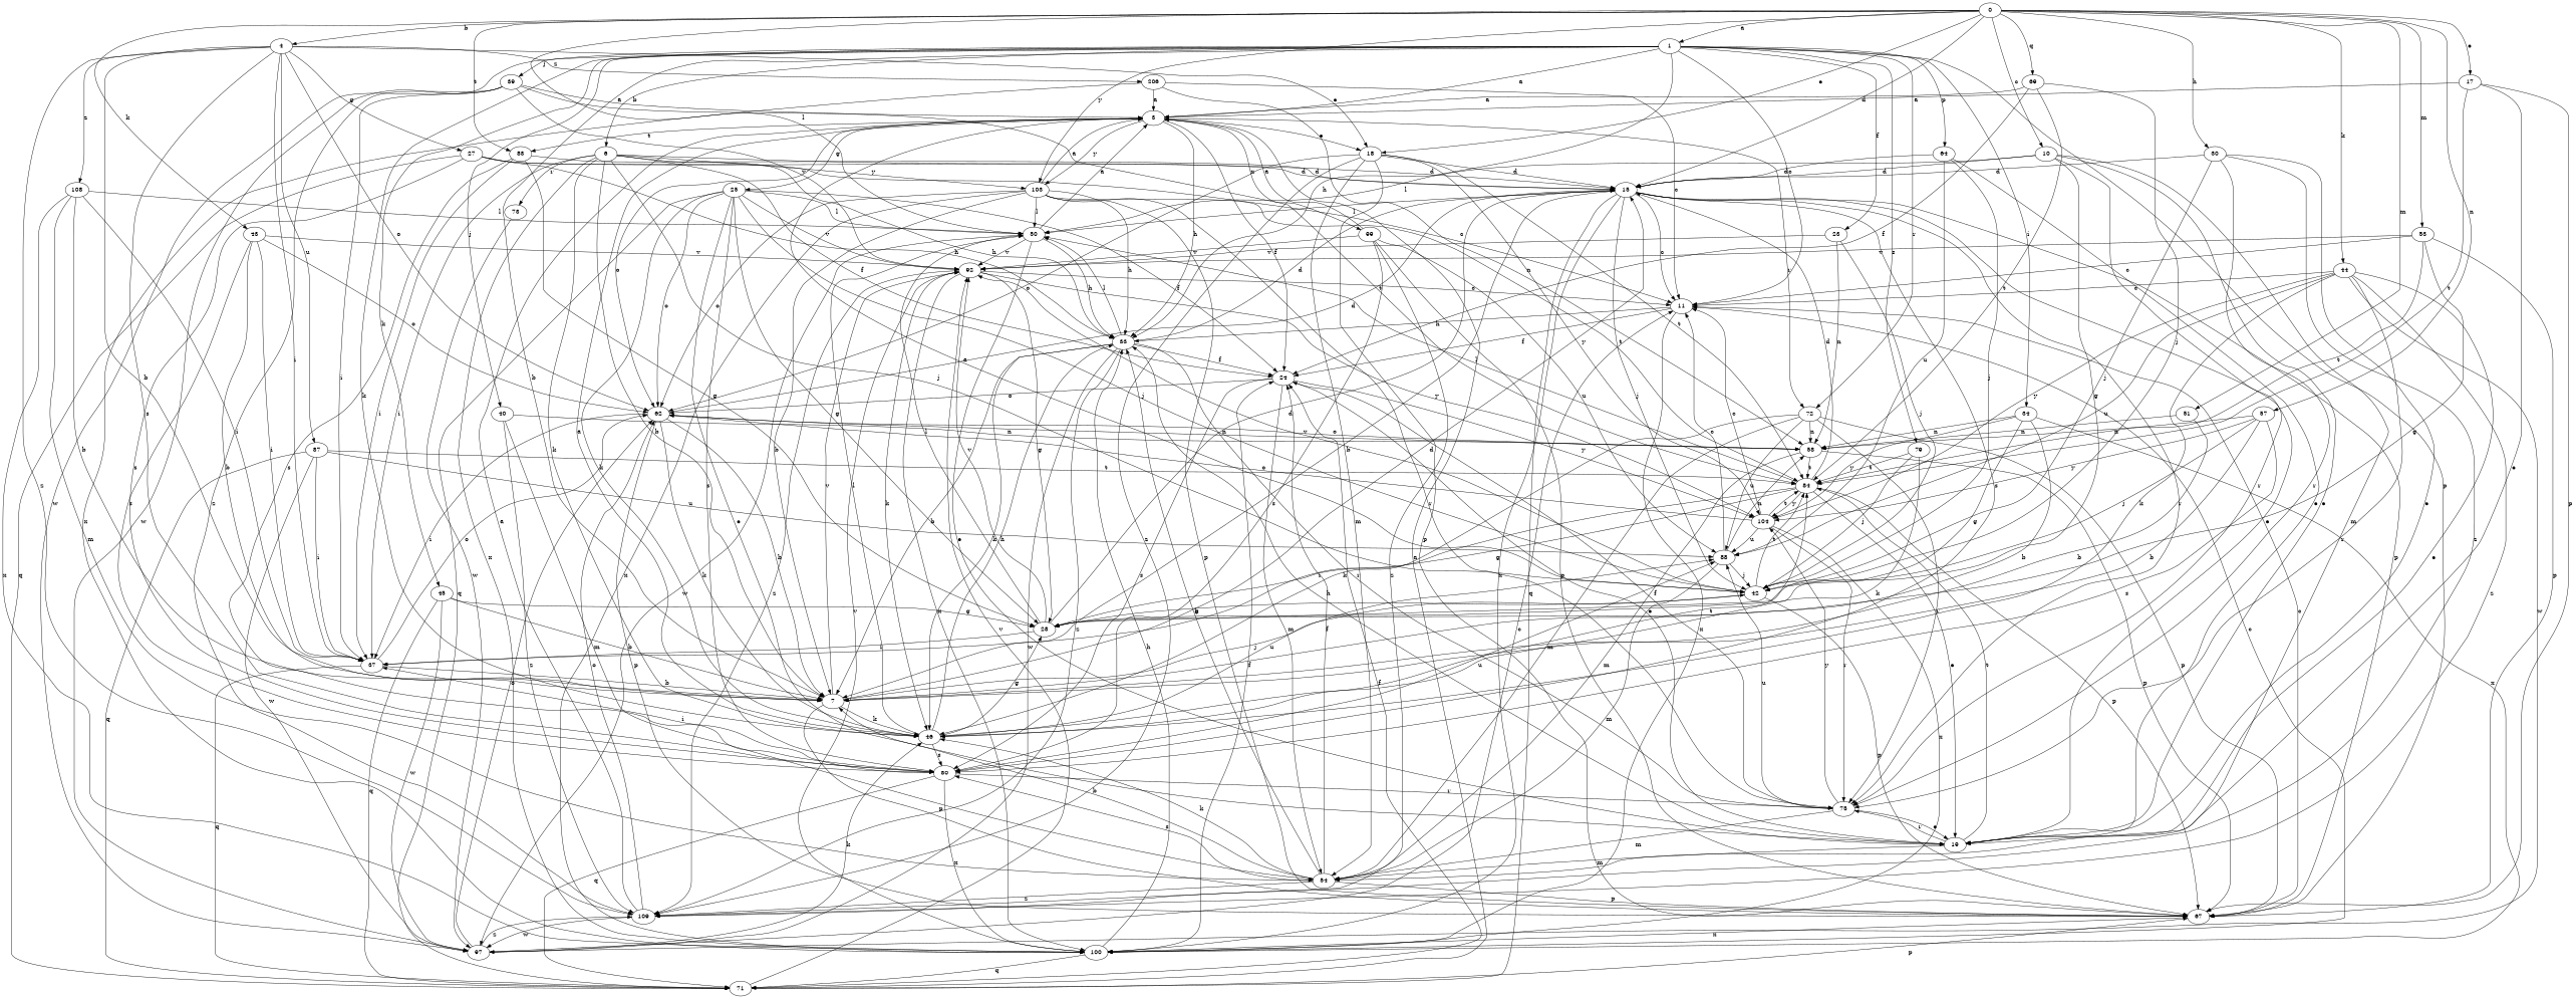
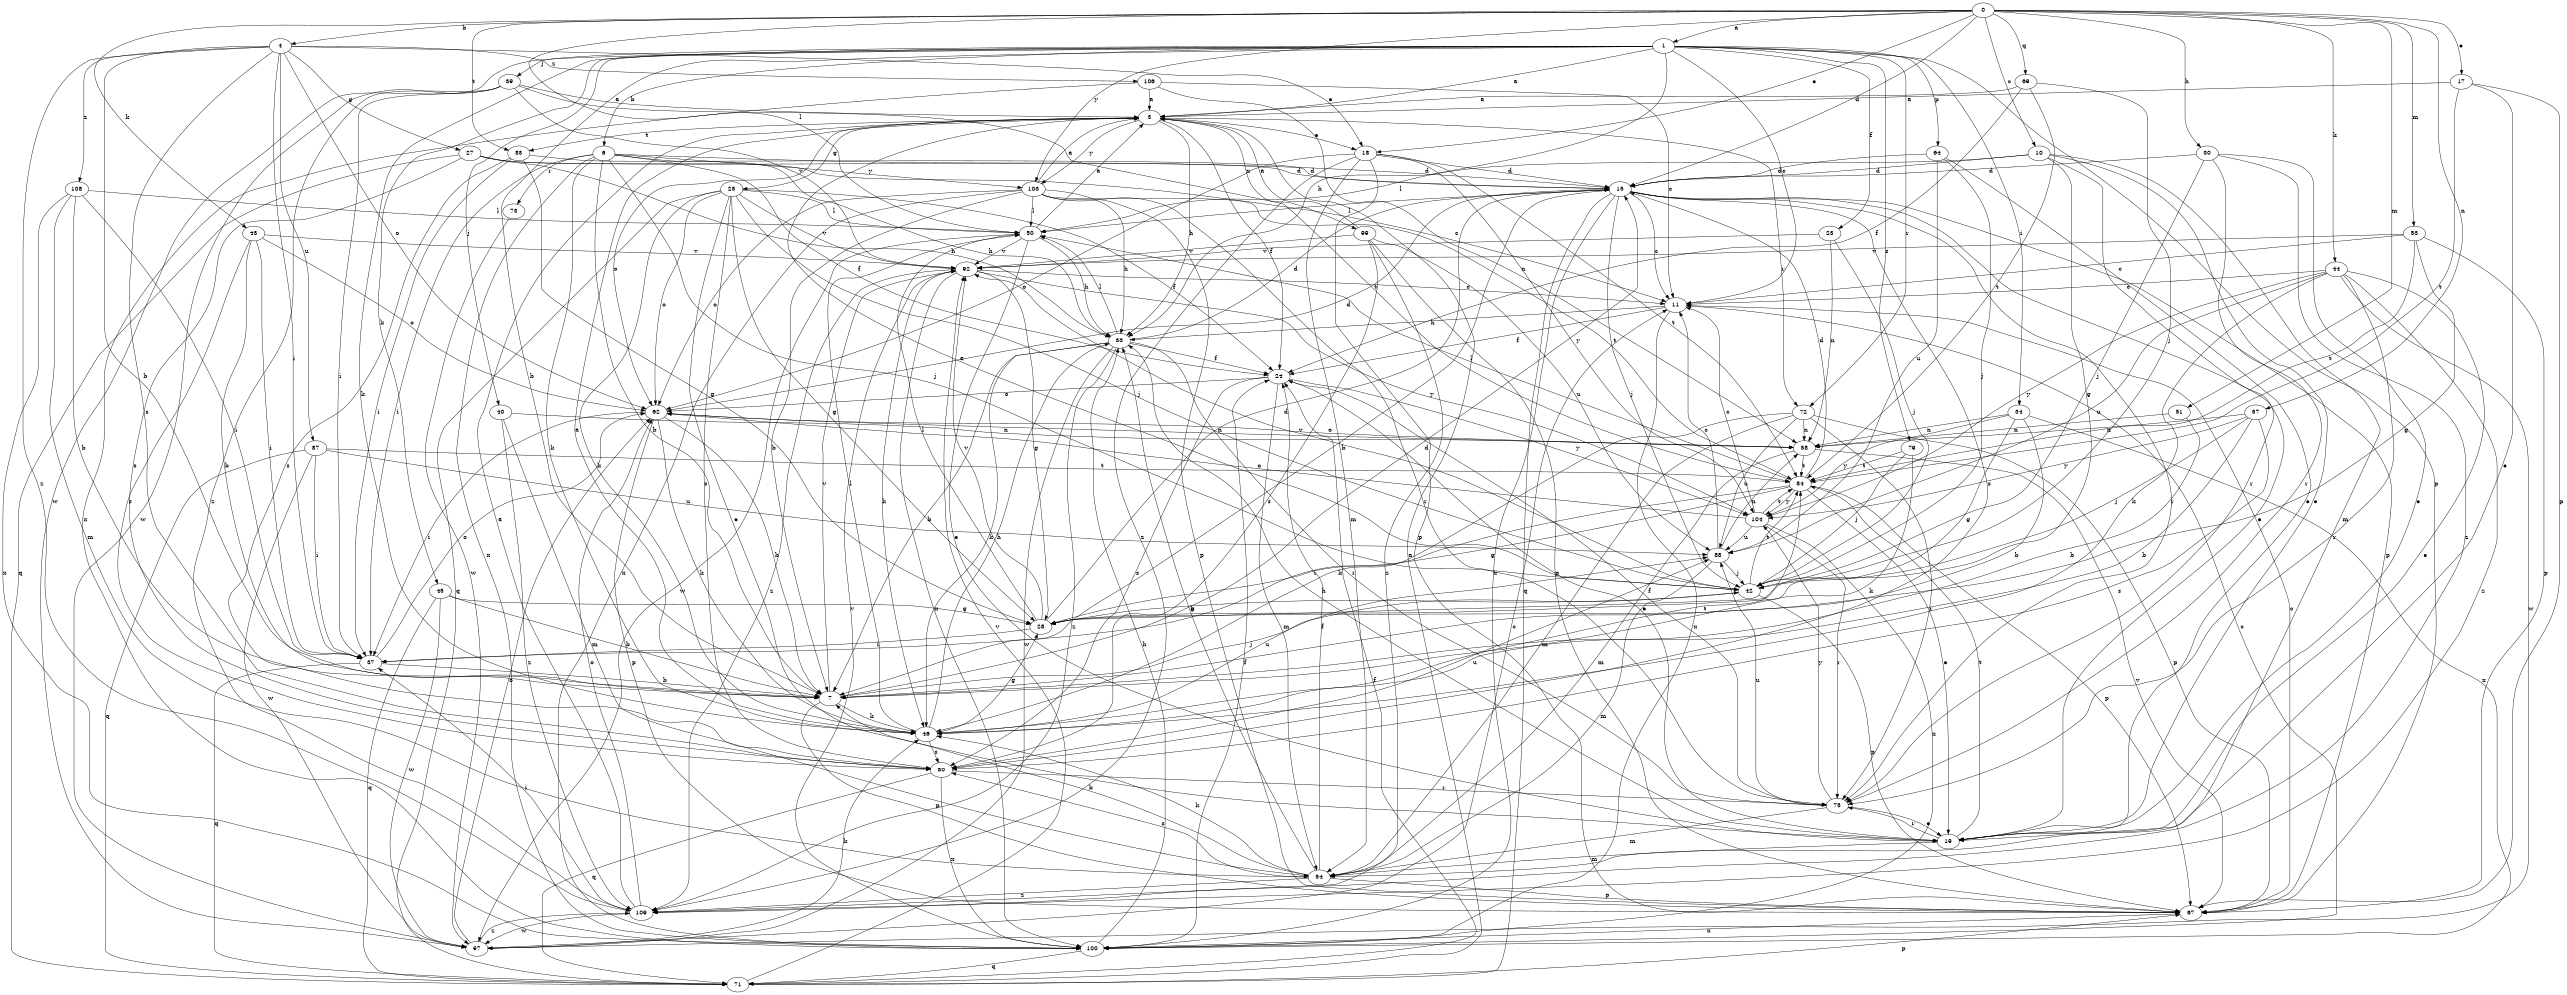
  strict digraph {
    0
    1
    4
    10
    15
    17
    18
    30
    43
    44
    50
    51
    53
    57
    69
    83
    103
    3
    6
    7
    11
    23
    33
    34
    39
    40
    45
    46
    64
    67
    72
    79
    97
    62
    27
    37
    80
    87
-   106 [label=206]
+   106
    108
    109
    19
    28
    54
    75
    42
    100
    71
    84
    104
    92
    88
    58
    24
    25
    99
    73
    0 -> 1 [label=a]
    0 -> 4 [label=b]
    0 -> 10 [label=c]
    0 -> 15 [label=d]
    0 -> 17 [label=e]
    0 -> 18 [label=e]
    0 -> 30 [label=h]
    0 -> 43 [label=k]
    0 -> 44 [label=k]
    0 -> 50 [label=l]
    0 -> 51 [label=m]
    0 -> 53 [label=m]
    0 -> 57 [label=n]
    0 -> 69 [label=q]
    0 -> 83 [label=t]
    0 -> 103 [label=y]
    1 -> 3 [label=a]
    1 -> 6 [label=b]
    1 -> 7 [label=b]
    1 -> 11 [label=c]
    1 -> 23 [label=f]
    1 -> 33 [label=h]
    1 -> 34 [label=i]
    1 -> 39 [label=j]
    1 -> 40 [label=j]
    1 -> 45 [label=k]
    1 -> 46 [label=k]
    1 -> 64 [label=p]
    1 -> 67 [label=p]
    1 -> 72 [label=r]
    1 -> 79 [label=s]
    1 -> 97 [label=w]
    4 -> 18 [label=e]
    4 -> 7 [label=b]
    4 -> 62 [label=o]
    4 -> 27 [label=g]
    4 -> 37 [label=i]
    4 -> 80 [label=s]
    4 -> 87 [label=u]
    4 -> 106 [label=z]
    4 -> 108 [label=z]
    4 -> 109 [label=z]
    10 -> 15 [label=d]
    10 -> 50 [label=l]
    10 -> 19 [label=e]
    10 -> 28 [label=g]
    10 -> 54 [label=m]
    10 -> 75 [label=r]
    15 -> 50 [label=l]
    15 -> 7 [label=b]
    15 -> 11 [label=c]
    15 -> 67 [label=p]
    15 -> 80 [label=s]
    15 -> 19 [label=e]
    15 -> 75 [label=r]
    15 -> 42 [label=j]
    15 -> 100 [label=x]
    15 -> 71 [label=q]
    17 -> 3 [label=a]
    17 -> 67 [label=p]
    17 -> 19 [label=e]
    17 -> 84 [label=t]
    18 -> 15 [label=d]
    18 -> 67 [label=p]
    18 -> 62 [label=o]
    18 -> 109 [label=z]
    18 -> 54 [label=m]
    18 -> 84 [label=t]
    18 -> 104 [label=y]
    30 -> 15 [label=d]
    30 -> 109 [label=z]
    30 -> 19 [label=e]
    30 -> 75 [label=r]
    30 -> 42 [label=j]
    43 -> 7 [label=b]
    43 -> 62 [label=o]
    43 -> 37 [label=i]
    43 -> 80 [label=s]
    43 -> 92 [label=v]
    44 -> 11 [label=c]
    44 -> 46 [label=k]
    44 -> 97 [label=w]
    44 -> 109 [label=z]
    44 -> 19 [label=e]
    44 -> 75 [label=r]
    44 -> 104 [label=y]
    44 -> 88 [label=u]
    50 -> 3 [label=a]
    50 -> 33 [label=h]
    50 -> 97 [label=w]
    50 -> 19 [label=e]
    50 -> 92 [label=v]
    51 -> 7 [label=b]
    51 -> 58 [label=n]
    53 -> 11 [label=c]
    53 -> 67 [label=p]
    53 -> 28 [label=g]
    53 -> 84 [label=t]
    53 -> 92 [label=v]
    57 -> 7 [label=b]
    57 -> 80 [label=s]
    57 -> 42 [label=j]
    57 -> 104 [label=y]
    57 -> 58 [label=n]
    69 -> 3 [label=a]
    69 -> 42 [label=j]
    69 -> 84 [label=t]
    69 -> 24 [label=f]
    83 -> 15 [label=d]
    83 -> 37 [label=i]
    83 -> 80 [label=s]
    83 -> 28 [label=g]
    103 -> 50 [label=l]
    103 -> 3 [label=a]
    103 -> 7 [label=b]
    103 -> 33 [label=h]
    103 -> 67 [label=p]
    103 -> 62 [label=o]
    103 -> 75 [label=r]
    103 -> 100 [label=x]
    103 -> 84 [label=t]
    3 -> 18 [label=e]
    3 -> 83 [label=t]
    3 -> 103 [label=y]
    3 -> 33 [label=h]
    3 -> 72 [label=r]
    3 -> 62 [label=o]
    3 -> 24 [label=f]
    3 -> 25 [label=g]
    3 -> 99 [label=x]
    6 -> 15 [label=d]
    6 -> 103 [label=y]
    6 -> 7 [label=b]
    6 -> 33 [label=h]
    6 -> 46 [label=k]
    6 -> 37 [label=i]
    6 -> 42 [label=j]
    6 -> 100 [label=x]
    6 -> 24 [label=f]
    6 -> 73 [label=r]
    7 -> 15 [label=d]
    7 -> 46 [label=k]
    7 -> 67 [label=p]
    7 -> 42 [label=j]
    7 -> 92 [label=v]
    11 -> 33 [label=h]
    11 -> 100 [label=x]
    11 -> 24 [label=f]
    23 -> 42 [label=j]
    23 -> 92 [label=v]
    23 -> 58 [label=n]
    33 -> 15 [label=d]
    33 -> 50 [label=l]
    33 -> 7 [label=b]
    33 -> 46 [label=k]
    33 -> 97 [label=w]
    33 -> 109 [label=z]
    33 -> 75 [label=r]
    33 -> 24 [label=f]
    34 -> 7 [label=b]
    34 -> 28 [label=g]
    34 -> 100 [label=x]
    34 -> 104 [label=y]
    34 -> 58 [label=n]
    39 -> 3 [label=a]
    39 -> 97 [label=w]
    39 -> 37 [label=i]
    39 -> 109 [label=z]
    39 -> 84 [label=t]
    39 -> 92 [label=v]
    40 -> 109 [label=z]
    40 -> 54 [label=m]
    40 -> 58 [label=n]
    45 -> 7 [label=b]
    45 -> 97 [label=w]
    45 -> 28 [label=g]
    45 -> 71 [label=q]
    46 -> 50 [label=l]
    46 -> 3 [label=a]
    46 -> 33 [label=h]
    46 -> 80 [label=s]
    46 -> 28 [label=g]
    46 -> 84 [label=t]
    46 -> 88 [label=u]
    64 -> 15 [label=d]
    64 -> 19 [label=e]
    64 -> 42 [label=j]
    64 -> 88 [label=u]
    67 -> 11 [label=c]
    67 -> 100 [label=x]
    72 -> 46 [label=k]
    72 -> 67 [label=p]
    72 -> 54 [label=m]
    72 -> 75 [label=r]
    72 -> 88 [label=u]
    72 -> 58 [label=n]
    79 -> 46 [label=k]
    79 -> 42 [label=j]
    79 -> 84 [label=t]
    97 -> 11 [label=c]
    97 -> 46 [label=k]
    97 -> 62 [label=o]
    97 -> 109 [label=z]
    62 -> 15 [label=d]
    62 -> 7 [label=b]
    62 -> 46 [label=k]
    62 -> 67 [label=p]
    62 -> 37 [label=i]
    62 -> 58 [label=n]
    27 -> 15 [label=d]
    27 -> 11 [label=c]
    27 -> 33 [label=h]
    27 -> 80 [label=s]
    27 -> 71 [label=q]
    37 -> 7 [label=b]
    37 -> 62 [label=o]
    37 -> 71 [label=q]
    80 -> 75 [label=r]
    80 -> 100 [label=x]
    80 -> 71 [label=q]
    80 -> 88 [label=u]
    87 -> 97 [label=w]
    87 -> 37 [label=i]
    87 -> 71 [label=q]
    87 -> 84 [label=t]
    87 -> 88 [label=u]
    106 -> 3 [label=a]
    106 -> 11 [label=c]
    106 -> 100 [label=x]
    106 -> 58 [label=n]
    108 -> 50 [label=l]
    108 -> 7 [label=b]
    108 -> 37 [label=i]
    108 -> 54 [label=m]
    108 -> 100 [label=x]
    109 -> 3 [label=a]
    109 -> 97 [label=w]
    109 -> 62 [label=o]
-   80 -> 37 [label=i]
+   109 -> 37 [label=i]
    19 -> 33 [label=h]
    19 -> 54 [label=m]
    19 -> 75 [label=r]
    19 -> 84 [label=t]
    28 -> 15 [label=d]
    28 -> 50 [label=l]
    28 -> 37 [label=i]
    28 -> 92 [label=v]
    54 -> 7 [label=b]
    54 -> 33 [label=h]
    54 -> 46 [label=k]
    54 -> 67 [label=p]
    54 -> 80 [label=s]
    54 -> 109 [label=z]
    54 -> 24 [label=f]
    75 -> 19 [label=e]
    75 -> 54 [label=m]
    75 -> 104 [label=y]
    75 -> 88 [label=u]
    75 -> 24 [label=f]
    42 -> 3 [label=a]
    42 -> 67 [label=p]
    42 -> 28 [label=g]
    42 -> 84 [label=t]
    42 -> 92 [label=v]
    100 -> 11 [label=c]
    100 -> 33 [label=h]
    100 -> 71 [label=q]
    100 -> 92 [label=v]
    100 -> 24 [label=f]
    71 -> 3 [label=a]
    71 -> 67 [label=p]
    71 -> 92 [label=v]
    71 -> 24 [label=f]
    84 -> 15 [label=d]
    84 -> 50 [label=l]
    84 -> 67 [label=p]
    84 -> 37 [label=i]
    84 -> 19 [label=e]
    84 -> 28 [label=g]
    84 -> 104 [label=y]
    104 -> 11 [label=c]
    104 -> 62 [label=o]
    104 -> 75 [label=r]
    104 -> 100 [label=x]
    104 -> 84 [label=t]
    104 -> 88 [label=u]
    92 -> 11 [label=c]
    92 -> 46 [label=k]
    92 -> 109 [label=z]
    92 -> 28 [label=g]
    92 -> 100 [label=x]
    92 -> 104 [label=y]
    88 -> 11 [label=c]
    88 -> 54 [label=m]
    88 -> 42 [label=j]
    88 -> 58 [label=n]
-   58 -> 67 [label=p]
+   58 -> 67 [label=v]
    58 -> 62 [label=o]
    58 -> 54 [label=m]
    58 -> 84 [label=t]
    24 -> 62 [label=o]
    24 -> 80 [label=s]
    24 -> 19 [label=e]
    24 -> 54 [label=m]
    24 -> 104 [label=y]
    25 -> 50 [label=l]
    25 -> 46 [label=k]
    25 -> 62 [label=o]
    25 -> 80 [label=s]
    25 -> 19 [label=e]
    25 -> 28 [label=g]
    25 -> 42 [label=j]
    25 -> 71 [label=q]
    25 -> 92 [label=v]
    25 -> 24 [label=f]
    99 -> 3 [label=a]
    99 -> 67 [label=p]
    99 -> 80 [label=s]
    99 -> 109 [label=z]
    99 -> 92 [label=v]
    99 -> 88 [label=u]
    73 -> 97 [label=w]
  }
